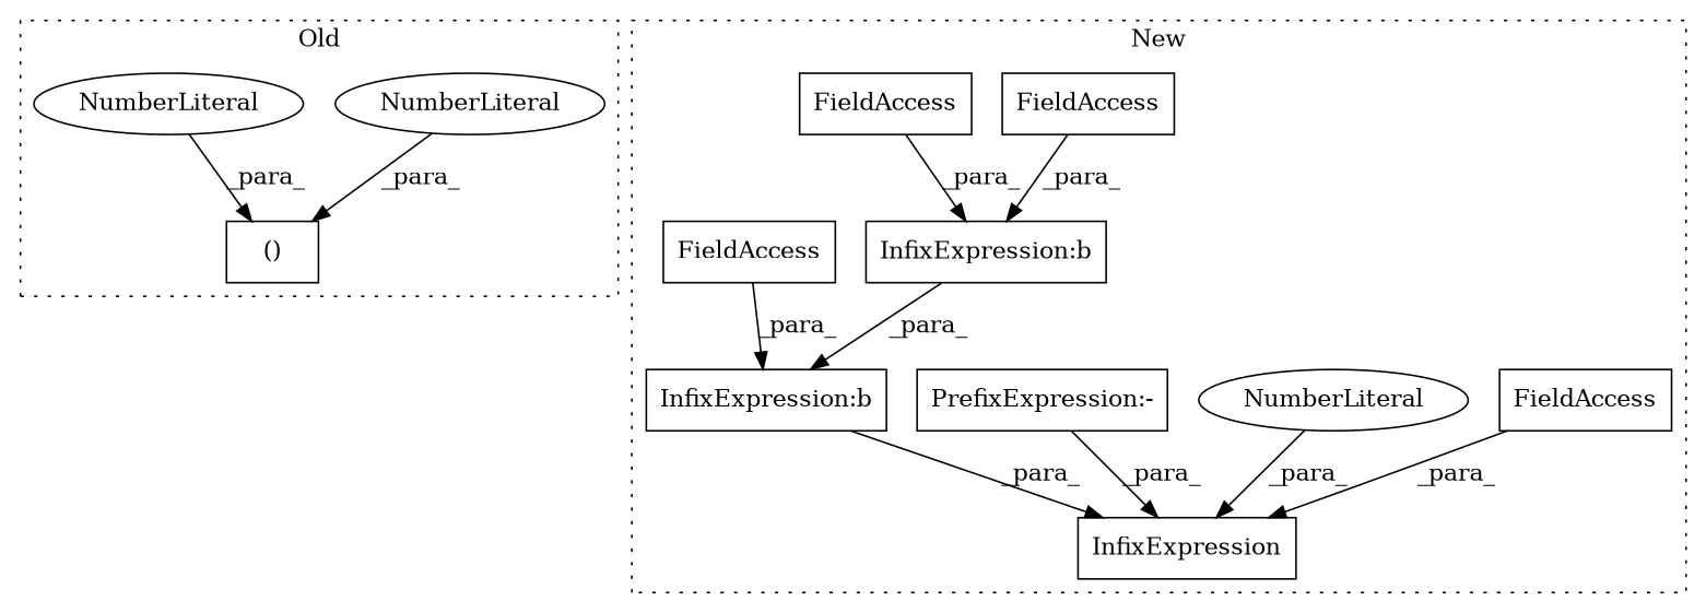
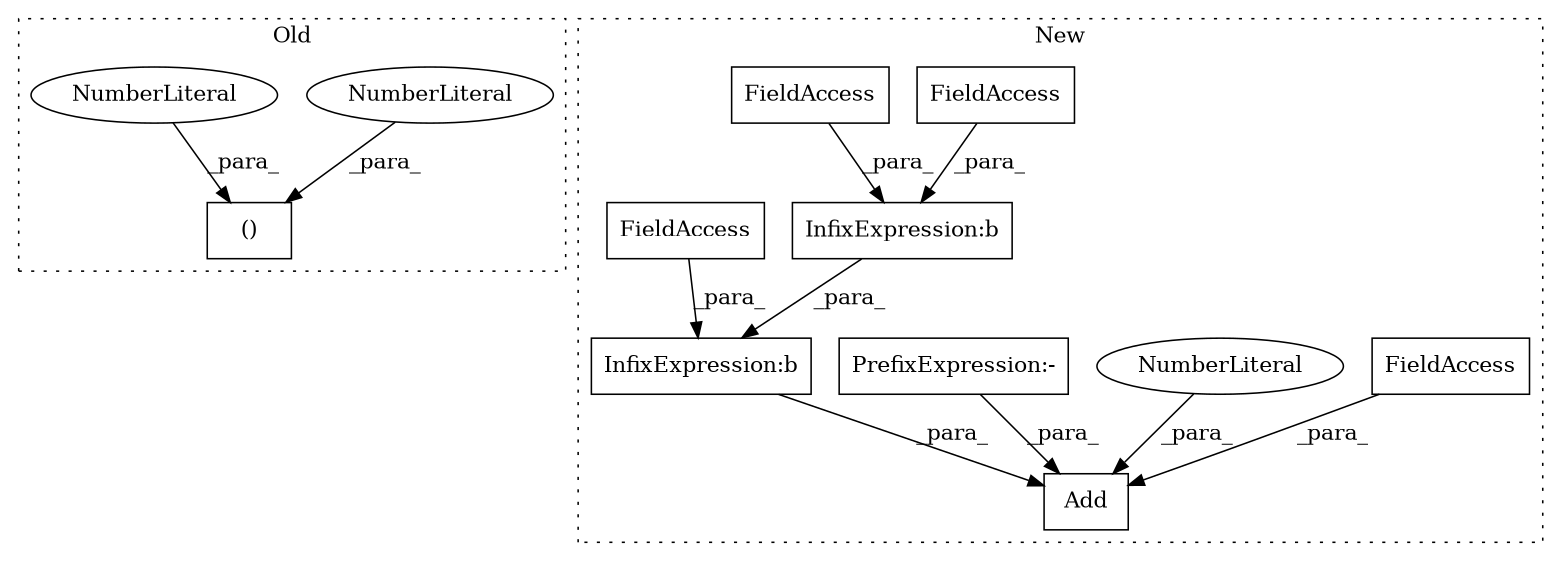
  digraph {
    node [a=22 l=3 s=17941 shape=box]
    n1 [a=106 l=19 label="()"]
    n2 [a=34 label=NumberLiteral shape=ellipse]
    n3 [a=34 label=NumberLiteral s=17957 shape=ellipse]
-   n4 [a=32 l="4,1" label=InfixExpression s="18346,18392"]
+   n4 [a=32 l="4,1" label=Add s="18346,18392"]
    n5 [l=11 label=FieldAccess s=18350]
    n6 [a=34 l=1 label=NumberLiteral s=18362 shape=ellipse]
    n7 [a=27 label="InfixExpression:b" s=18372]
    n8 [a=27 label="InfixExpression:b" s=18382]
    n9 [l=6 label=FieldAccess s=18375]
    n10 [a=38 l=1 label="PrefixExpression:-" s=18151]
    n11 [l=7 label=FieldAccess s=18365]
    n12 [l=7 label=FieldAccess s=18385]
    subgraph cluster_1 {
      label=Old
      style=dotted
      n1
      n2
      n3
    }
    subgraph cluster_2 {
      label=New
      style=dotted
      n4
      n5
      n6
      n7
      n8
      n9
      n10
      n11
      n12
    }
    n2 -> n1 [label=_para_]
    n3 -> n1 [label=_para_]
    n5 -> n4 [label=_para_]
    n6 -> n4 [label=_para_]
    n7 -> n8 [label=_para_]
    n8 -> n4 [label=_para_]
    n9 -> n7 [label=_para_]
    n10 -> n4 [label=_para_]
    n11 -> n7 [label=_para_]
    n12 -> n8 [label=_para_]
  }
